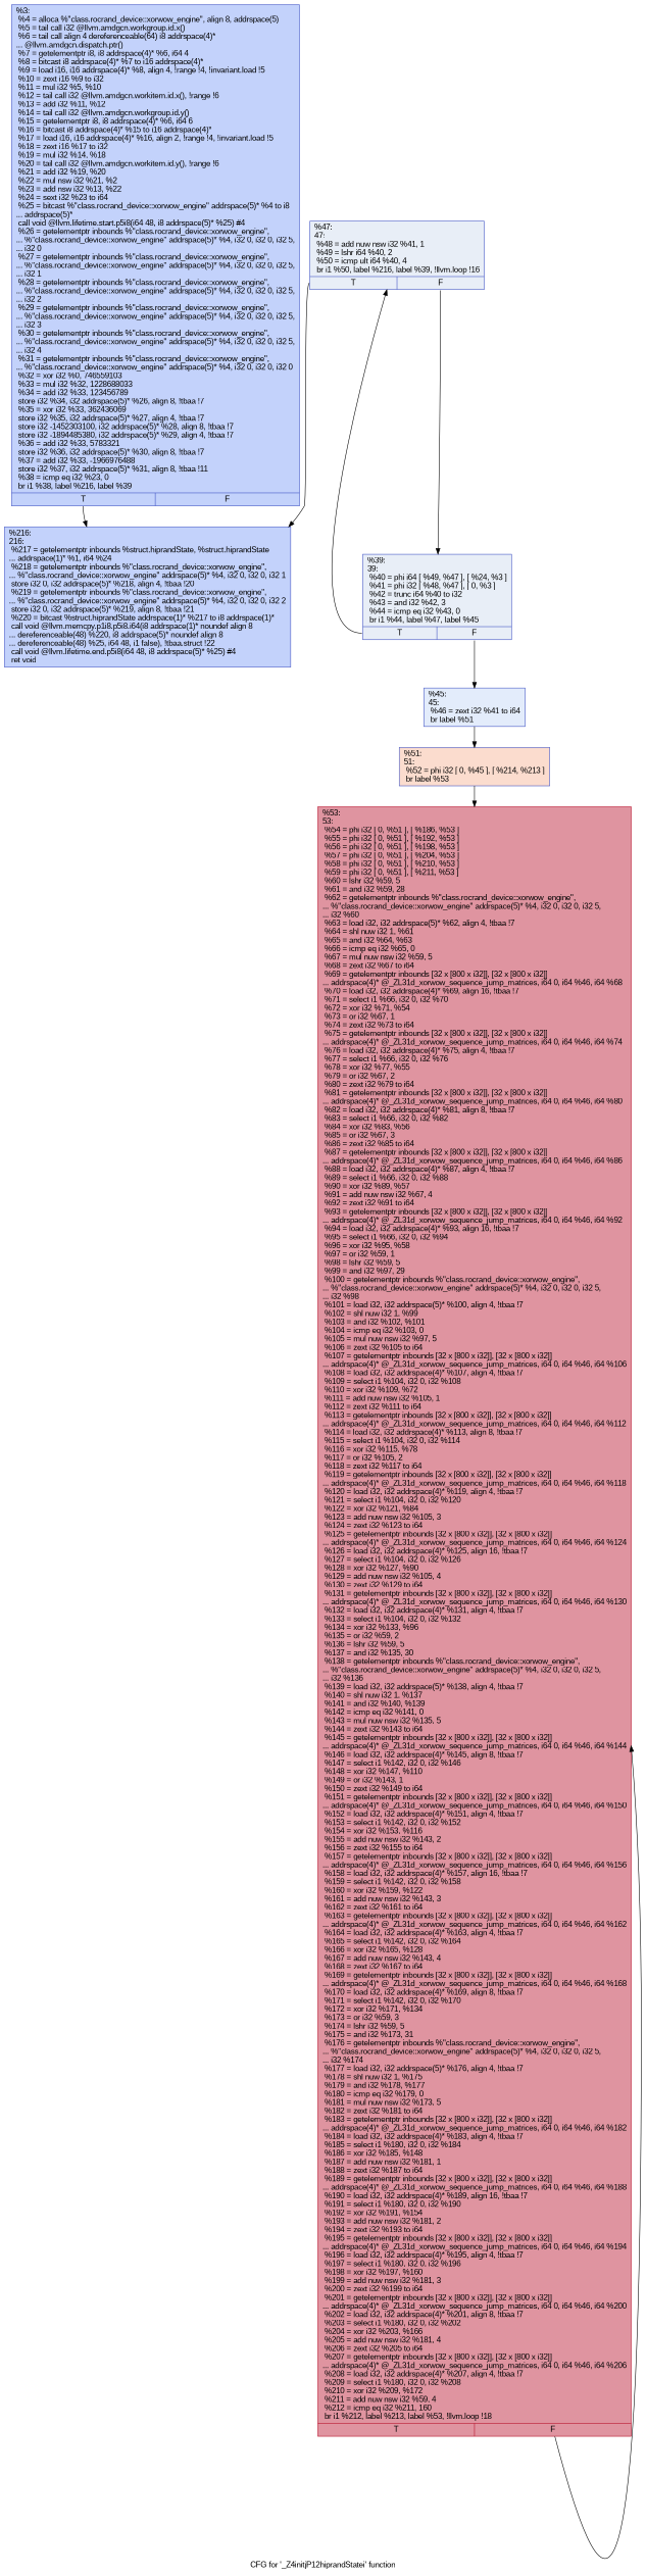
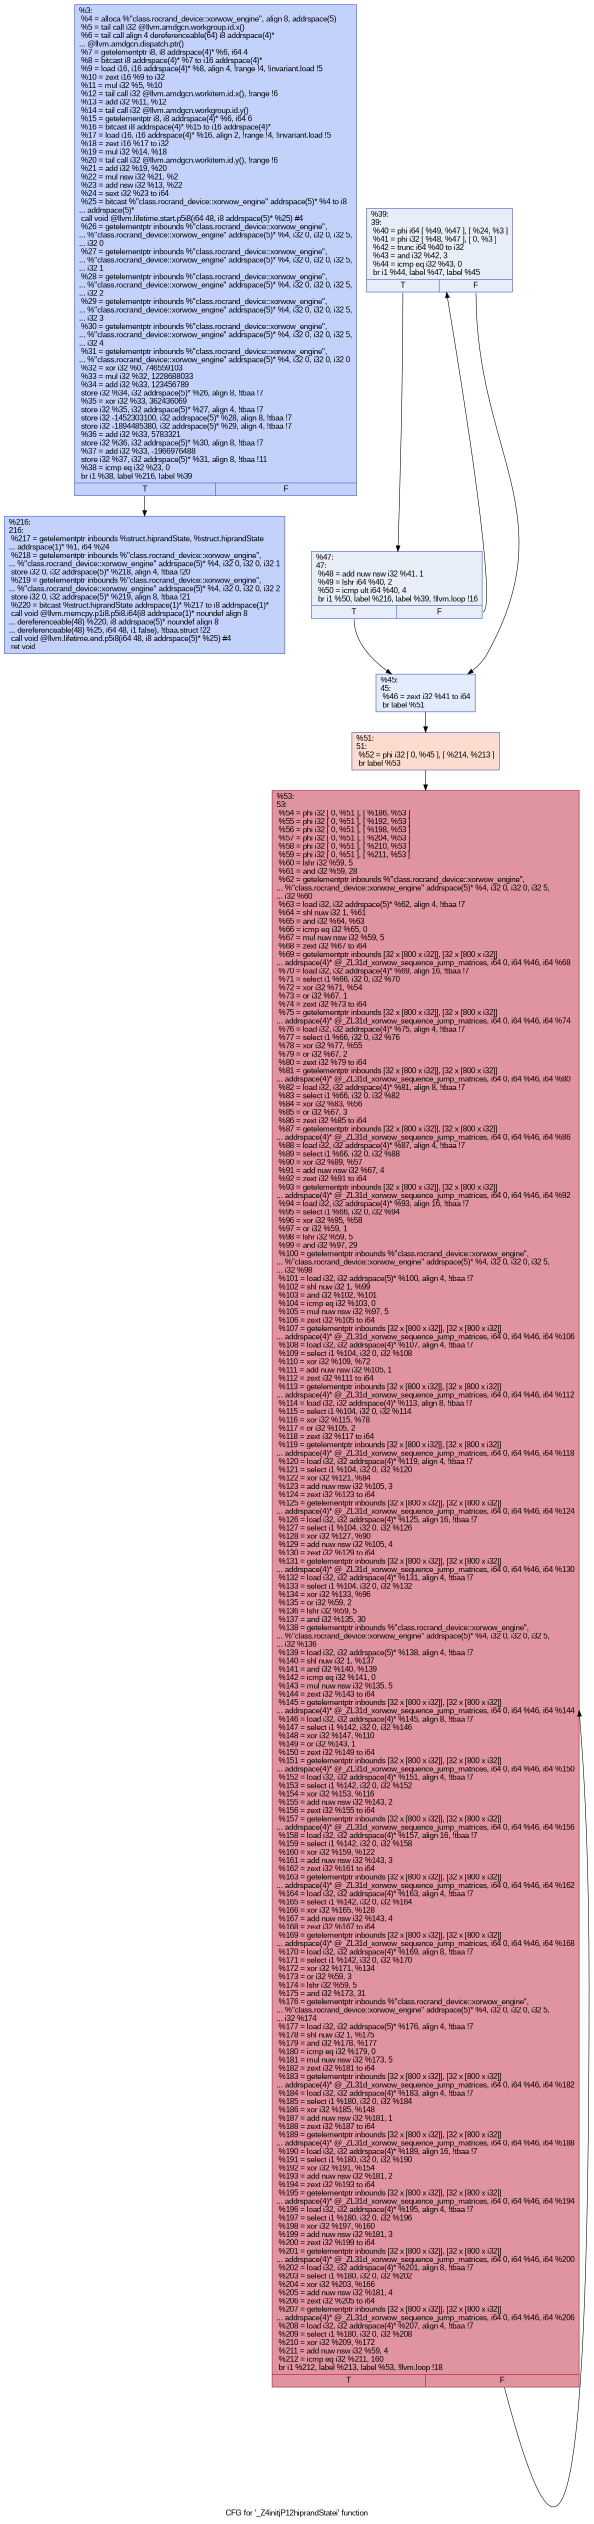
  digraph {
    fontname="Liberation Sans"
    label="CFG for '_Z4initjP12hiprandStatei' function"
    node [color="#3d50c3ff" fillcolor="#779af770" fontname="Liberation Sans" shape=record style=filled]
    edge [fontname="Liberation Sans" tailport=s0]
    n1 [label="{%3:\l  %4 = alloca %\"class.rocrand_device::xorwow_engine\", align 8, addrspace(5)\l  %5 = tail call i32 @llvm.amdgcn.workgroup.id.x()\l  %6 = tail call align 4 dereferenceable(64) i8 addrspace(4)*\l... @llvm.amdgcn.dispatch.ptr()\l  %7 = getelementptr i8, i8 addrspace(4)* %6, i64 4\l  %8 = bitcast i8 addrspace(4)* %7 to i16 addrspace(4)*\l  %9 = load i16, i16 addrspace(4)* %8, align 4, !range !4, !invariant.load !5\l  %10 = zext i16 %9 to i32\l  %11 = mul i32 %5, %10\l  %12 = tail call i32 @llvm.amdgcn.workitem.id.x(), !range !6\l  %13 = add i32 %11, %12\l  %14 = tail call i32 @llvm.amdgcn.workgroup.id.y()\l  %15 = getelementptr i8, i8 addrspace(4)* %6, i64 6\l  %16 = bitcast i8 addrspace(4)* %15 to i16 addrspace(4)*\l  %17 = load i16, i16 addrspace(4)* %16, align 2, !range !4, !invariant.load !5\l  %18 = zext i16 %17 to i32\l  %19 = mul i32 %14, %18\l  %20 = tail call i32 @llvm.amdgcn.workitem.id.y(), !range !6\l  %21 = add i32 %19, %20\l  %22 = mul nsw i32 %21, %2\l  %23 = add nsw i32 %13, %22\l  %24 = sext i32 %23 to i64\l  %25 = bitcast %\"class.rocrand_device::xorwow_engine\" addrspace(5)* %4 to i8\l... addrspace(5)*\l  call void @llvm.lifetime.start.p5i8(i64 48, i8 addrspace(5)* %25) #4\l  %26 = getelementptr inbounds %\"class.rocrand_device::xorwow_engine\",\l... %\"class.rocrand_device::xorwow_engine\" addrspace(5)* %4, i32 0, i32 0, i32 5,\l... i32 0\l  %27 = getelementptr inbounds %\"class.rocrand_device::xorwow_engine\",\l... %\"class.rocrand_device::xorwow_engine\" addrspace(5)* %4, i32 0, i32 0, i32 5,\l... i32 1\l  %28 = getelementptr inbounds %\"class.rocrand_device::xorwow_engine\",\l... %\"class.rocrand_device::xorwow_engine\" addrspace(5)* %4, i32 0, i32 0, i32 5,\l... i32 2\l  %29 = getelementptr inbounds %\"class.rocrand_device::xorwow_engine\",\l... %\"class.rocrand_device::xorwow_engine\" addrspace(5)* %4, i32 0, i32 0, i32 5,\l... i32 3\l  %30 = getelementptr inbounds %\"class.rocrand_device::xorwow_engine\",\l... %\"class.rocrand_device::xorwow_engine\" addrspace(5)* %4, i32 0, i32 0, i32 5,\l... i32 4\l  %31 = getelementptr inbounds %\"class.rocrand_device::xorwow_engine\",\l... %\"class.rocrand_device::xorwow_engine\" addrspace(5)* %4, i32 0, i32 0, i32 0\l  %32 = xor i32 %0, 746559103\l  %33 = mul i32 %32, 1228688033\l  %34 = add i32 %33, 123456789\l  store i32 %34, i32 addrspace(5)* %26, align 8, !tbaa !7\l  %35 = xor i32 %33, 362436069\l  store i32 %35, i32 addrspace(5)* %27, align 4, !tbaa !7\l  store i32 -1452303100, i32 addrspace(5)* %28, align 8, !tbaa !7\l  store i32 -1894485380, i32 addrspace(5)* %29, align 4, !tbaa !7\l  %36 = add i32 %33, 5783321\l  store i32 %36, i32 addrspace(5)* %30, align 8, !tbaa !7\l  %37 = add i32 %33, -1966976488\l  store i32 %37, i32 addrspace(5)* %31, align 8, !tbaa !11\l  %38 = icmp eq i32 %23, 0\l  br i1 %38, label %216, label %39\l|{<s0>T|<s1>F}}"]
    n2 [label="{%216:\l216:                                              \l  %217 = getelementptr inbounds %struct.hiprandState, %struct.hiprandState\l... addrspace(1)* %1, i64 %24\l  %218 = getelementptr inbounds %\"class.rocrand_device::xorwow_engine\",\l... %\"class.rocrand_device::xorwow_engine\" addrspace(5)* %4, i32 0, i32 0, i32 1\l  store i32 0, i32 addrspace(5)* %218, align 4, !tbaa !20\l  %219 = getelementptr inbounds %\"class.rocrand_device::xorwow_engine\",\l... %\"class.rocrand_device::xorwow_engine\" addrspace(5)* %4, i32 0, i32 0, i32 2\l  store i32 0, i32 addrspace(5)* %219, align 8, !tbaa !21\l  %220 = bitcast %struct.hiprandState addrspace(1)* %217 to i8 addrspace(1)*\l  call void @llvm.memcpy.p1i8.p5i8.i64(i8 addrspace(1)* noundef align 8\l... dereferenceable(48) %220, i8 addrspace(5)* noundef align 8\l... dereferenceable(48) %25, i64 48, i1 false), !tbaa.struct !22\l  call void @llvm.lifetime.end.p5i8(i64 48, i8 addrspace(5)* %25) #4\l  ret void\l}"]
    n3 [fillcolor="#cbd8ee70" label="{%39:\l39:                                               \l  %40 = phi i64 [ %49, %47 ], [ %24, %3 ]\l  %41 = phi i32 [ %48, %47 ], [ 0, %3 ]\l  %42 = trunc i64 %40 to i32\l  %43 = and i32 %42, 3\l  %44 = icmp eq i32 %43, 0\l  br i1 %44, label %47, label %45\l|{<s0>T|<s1>F}}"]
    n4 [fillcolor="#cbd8ee70" label="{%47:\l47:                                               \l  %48 = add nuw nsw i32 %41, 1\l  %49 = lshr i64 %40, 2\l  %50 = icmp ult i64 %40, 4\l  br i1 %50, label %216, label %39, !llvm.loop !16\l|{<s0>T|<s1>F}}"]
    n5 [fillcolor="#bfd3f670" label="{%45:\l45:                                               \l  %46 = zext i32 %41 to i64\l  br label %51\l}"]
    n6 [fillcolor="#f7af9170" label="{%51:\l51:                                               \l  %52 = phi i32 [ 0, %45 ], [ %214, %213 ]\l  br label %53\l}"]
    n7 [color="#b70d28ff" fillcolor="#b70d2870" label="{%53:\l53:                                               \l  %54 = phi i32 [ 0, %51 ], [ %186, %53 ]\l  %55 = phi i32 [ 0, %51 ], [ %192, %53 ]\l  %56 = phi i32 [ 0, %51 ], [ %198, %53 ]\l  %57 = phi i32 [ 0, %51 ], [ %204, %53 ]\l  %58 = phi i32 [ 0, %51 ], [ %210, %53 ]\l  %59 = phi i32 [ 0, %51 ], [ %211, %53 ]\l  %60 = lshr i32 %59, 5\l  %61 = and i32 %59, 28\l  %62 = getelementptr inbounds %\"class.rocrand_device::xorwow_engine\",\l... %\"class.rocrand_device::xorwow_engine\" addrspace(5)* %4, i32 0, i32 0, i32 5,\l... i32 %60\l  %63 = load i32, i32 addrspace(5)* %62, align 4, !tbaa !7\l  %64 = shl nuw i32 1, %61\l  %65 = and i32 %64, %63\l  %66 = icmp eq i32 %65, 0\l  %67 = mul nuw nsw i32 %59, 5\l  %68 = zext i32 %67 to i64\l  %69 = getelementptr inbounds [32 x [800 x i32]], [32 x [800 x i32]]\l... addrspace(4)* @_ZL31d_xorwow_sequence_jump_matrices, i64 0, i64 %46, i64 %68\l  %70 = load i32, i32 addrspace(4)* %69, align 16, !tbaa !7\l  %71 = select i1 %66, i32 0, i32 %70\l  %72 = xor i32 %71, %54\l  %73 = or i32 %67, 1\l  %74 = zext i32 %73 to i64\l  %75 = getelementptr inbounds [32 x [800 x i32]], [32 x [800 x i32]]\l... addrspace(4)* @_ZL31d_xorwow_sequence_jump_matrices, i64 0, i64 %46, i64 %74\l  %76 = load i32, i32 addrspace(4)* %75, align 4, !tbaa !7\l  %77 = select i1 %66, i32 0, i32 %76\l  %78 = xor i32 %77, %55\l  %79 = or i32 %67, 2\l  %80 = zext i32 %79 to i64\l  %81 = getelementptr inbounds [32 x [800 x i32]], [32 x [800 x i32]]\l... addrspace(4)* @_ZL31d_xorwow_sequence_jump_matrices, i64 0, i64 %46, i64 %80\l  %82 = load i32, i32 addrspace(4)* %81, align 8, !tbaa !7\l  %83 = select i1 %66, i32 0, i32 %82\l  %84 = xor i32 %83, %56\l  %85 = or i32 %67, 3\l  %86 = zext i32 %85 to i64\l  %87 = getelementptr inbounds [32 x [800 x i32]], [32 x [800 x i32]]\l... addrspace(4)* @_ZL31d_xorwow_sequence_jump_matrices, i64 0, i64 %46, i64 %86\l  %88 = load i32, i32 addrspace(4)* %87, align 4, !tbaa !7\l  %89 = select i1 %66, i32 0, i32 %88\l  %90 = xor i32 %89, %57\l  %91 = add nuw nsw i32 %67, 4\l  %92 = zext i32 %91 to i64\l  %93 = getelementptr inbounds [32 x [800 x i32]], [32 x [800 x i32]]\l... addrspace(4)* @_ZL31d_xorwow_sequence_jump_matrices, i64 0, i64 %46, i64 %92\l  %94 = load i32, i32 addrspace(4)* %93, align 16, !tbaa !7\l  %95 = select i1 %66, i32 0, i32 %94\l  %96 = xor i32 %95, %58\l  %97 = or i32 %59, 1\l  %98 = lshr i32 %59, 5\l  %99 = and i32 %97, 29\l  %100 = getelementptr inbounds %\"class.rocrand_device::xorwow_engine\",\l... %\"class.rocrand_device::xorwow_engine\" addrspace(5)* %4, i32 0, i32 0, i32 5,\l... i32 %98\l  %101 = load i32, i32 addrspace(5)* %100, align 4, !tbaa !7\l  %102 = shl nuw i32 1, %99\l  %103 = and i32 %102, %101\l  %104 = icmp eq i32 %103, 0\l  %105 = mul nuw nsw i32 %97, 5\l  %106 = zext i32 %105 to i64\l  %107 = getelementptr inbounds [32 x [800 x i32]], [32 x [800 x i32]]\l... addrspace(4)* @_ZL31d_xorwow_sequence_jump_matrices, i64 0, i64 %46, i64 %106\l  %108 = load i32, i32 addrspace(4)* %107, align 4, !tbaa !7\l  %109 = select i1 %104, i32 0, i32 %108\l  %110 = xor i32 %109, %72\l  %111 = add nuw nsw i32 %105, 1\l  %112 = zext i32 %111 to i64\l  %113 = getelementptr inbounds [32 x [800 x i32]], [32 x [800 x i32]]\l... addrspace(4)* @_ZL31d_xorwow_sequence_jump_matrices, i64 0, i64 %46, i64 %112\l  %114 = load i32, i32 addrspace(4)* %113, align 8, !tbaa !7\l  %115 = select i1 %104, i32 0, i32 %114\l  %116 = xor i32 %115, %78\l  %117 = or i32 %105, 2\l  %118 = zext i32 %117 to i64\l  %119 = getelementptr inbounds [32 x [800 x i32]], [32 x [800 x i32]]\l... addrspace(4)* @_ZL31d_xorwow_sequence_jump_matrices, i64 0, i64 %46, i64 %118\l  %120 = load i32, i32 addrspace(4)* %119, align 4, !tbaa !7\l  %121 = select i1 %104, i32 0, i32 %120\l  %122 = xor i32 %121, %84\l  %123 = add nuw nsw i32 %105, 3\l  %124 = zext i32 %123 to i64\l  %125 = getelementptr inbounds [32 x [800 x i32]], [32 x [800 x i32]]\l... addrspace(4)* @_ZL31d_xorwow_sequence_jump_matrices, i64 0, i64 %46, i64 %124\l  %126 = load i32, i32 addrspace(4)* %125, align 16, !tbaa !7\l  %127 = select i1 %104, i32 0, i32 %126\l  %128 = xor i32 %127, %90\l  %129 = add nuw nsw i32 %105, 4\l  %130 = zext i32 %129 to i64\l  %131 = getelementptr inbounds [32 x [800 x i32]], [32 x [800 x i32]]\l... addrspace(4)* @_ZL31d_xorwow_sequence_jump_matrices, i64 0, i64 %46, i64 %130\l  %132 = load i32, i32 addrspace(4)* %131, align 4, !tbaa !7\l  %133 = select i1 %104, i32 0, i32 %132\l  %134 = xor i32 %133, %96\l  %135 = or i32 %59, 2\l  %136 = lshr i32 %59, 5\l  %137 = and i32 %135, 30\l  %138 = getelementptr inbounds %\"class.rocrand_device::xorwow_engine\",\l... %\"class.rocrand_device::xorwow_engine\" addrspace(5)* %4, i32 0, i32 0, i32 5,\l... i32 %136\l  %139 = load i32, i32 addrspace(5)* %138, align 4, !tbaa !7\l  %140 = shl nuw i32 1, %137\l  %141 = and i32 %140, %139\l  %142 = icmp eq i32 %141, 0\l  %143 = mul nuw nsw i32 %135, 5\l  %144 = zext i32 %143 to i64\l  %145 = getelementptr inbounds [32 x [800 x i32]], [32 x [800 x i32]]\l... addrspace(4)* @_ZL31d_xorwow_sequence_jump_matrices, i64 0, i64 %46, i64 %144\l  %146 = load i32, i32 addrspace(4)* %145, align 8, !tbaa !7\l  %147 = select i1 %142, i32 0, i32 %146\l  %148 = xor i32 %147, %110\l  %149 = or i32 %143, 1\l  %150 = zext i32 %149 to i64\l  %151 = getelementptr inbounds [32 x [800 x i32]], [32 x [800 x i32]]\l... addrspace(4)* @_ZL31d_xorwow_sequence_jump_matrices, i64 0, i64 %46, i64 %150\l  %152 = load i32, i32 addrspace(4)* %151, align 4, !tbaa !7\l  %153 = select i1 %142, i32 0, i32 %152\l  %154 = xor i32 %153, %116\l  %155 = add nuw nsw i32 %143, 2\l  %156 = zext i32 %155 to i64\l  %157 = getelementptr inbounds [32 x [800 x i32]], [32 x [800 x i32]]\l... addrspace(4)* @_ZL31d_xorwow_sequence_jump_matrices, i64 0, i64 %46, i64 %156\l  %158 = load i32, i32 addrspace(4)* %157, align 16, !tbaa !7\l  %159 = select i1 %142, i32 0, i32 %158\l  %160 = xor i32 %159, %122\l  %161 = add nuw nsw i32 %143, 3\l  %162 = zext i32 %161 to i64\l  %163 = getelementptr inbounds [32 x [800 x i32]], [32 x [800 x i32]]\l... addrspace(4)* @_ZL31d_xorwow_sequence_jump_matrices, i64 0, i64 %46, i64 %162\l  %164 = load i32, i32 addrspace(4)* %163, align 4, !tbaa !7\l  %165 = select i1 %142, i32 0, i32 %164\l  %166 = xor i32 %165, %128\l  %167 = add nuw nsw i32 %143, 4\l  %168 = zext i32 %167 to i64\l  %169 = getelementptr inbounds [32 x [800 x i32]], [32 x [800 x i32]]\l... addrspace(4)* @_ZL31d_xorwow_sequence_jump_matrices, i64 0, i64 %46, i64 %168\l  %170 = load i32, i32 addrspace(4)* %169, align 8, !tbaa !7\l  %171 = select i1 %142, i32 0, i32 %170\l  %172 = xor i32 %171, %134\l  %173 = or i32 %59, 3\l  %174 = lshr i32 %59, 5\l  %175 = and i32 %173, 31\l  %176 = getelementptr inbounds %\"class.rocrand_device::xorwow_engine\",\l... %\"class.rocrand_device::xorwow_engine\" addrspace(5)* %4, i32 0, i32 0, i32 5,\l... i32 %174\l  %177 = load i32, i32 addrspace(5)* %176, align 4, !tbaa !7\l  %178 = shl nuw i32 1, %175\l  %179 = and i32 %178, %177\l  %180 = icmp eq i32 %179, 0\l  %181 = mul nuw nsw i32 %173, 5\l  %182 = zext i32 %181 to i64\l  %183 = getelementptr inbounds [32 x [800 x i32]], [32 x [800 x i32]]\l... addrspace(4)* @_ZL31d_xorwow_sequence_jump_matrices, i64 0, i64 %46, i64 %182\l  %184 = load i32, i32 addrspace(4)* %183, align 4, !tbaa !7\l  %185 = select i1 %180, i32 0, i32 %184\l  %186 = xor i32 %185, %148\l  %187 = add nuw nsw i32 %181, 1\l  %188 = zext i32 %187 to i64\l  %189 = getelementptr inbounds [32 x [800 x i32]], [32 x [800 x i32]]\l... addrspace(4)* @_ZL31d_xorwow_sequence_jump_matrices, i64 0, i64 %46, i64 %188\l  %190 = load i32, i32 addrspace(4)* %189, align 16, !tbaa !7\l  %191 = select i1 %180, i32 0, i32 %190\l  %192 = xor i32 %191, %154\l  %193 = add nuw nsw i32 %181, 2\l  %194 = zext i32 %193 to i64\l  %195 = getelementptr inbounds [32 x [800 x i32]], [32 x [800 x i32]]\l... addrspace(4)* @_ZL31d_xorwow_sequence_jump_matrices, i64 0, i64 %46, i64 %194\l  %196 = load i32, i32 addrspace(4)* %195, align 4, !tbaa !7\l  %197 = select i1 %180, i32 0, i32 %196\l  %198 = xor i32 %197, %160\l  %199 = add nuw nsw i32 %181, 3\l  %200 = zext i32 %199 to i64\l  %201 = getelementptr inbounds [32 x [800 x i32]], [32 x [800 x i32]]\l... addrspace(4)* @_ZL31d_xorwow_sequence_jump_matrices, i64 0, i64 %46, i64 %200\l  %202 = load i32, i32 addrspace(4)* %201, align 8, !tbaa !7\l  %203 = select i1 %180, i32 0, i32 %202\l  %204 = xor i32 %203, %166\l  %205 = add nuw nsw i32 %181, 4\l  %206 = zext i32 %205 to i64\l  %207 = getelementptr inbounds [32 x [800 x i32]], [32 x [800 x i32]]\l... addrspace(4)* @_ZL31d_xorwow_sequence_jump_matrices, i64 0, i64 %46, i64 %206\l  %208 = load i32, i32 addrspace(4)* %207, align 4, !tbaa !7\l  %209 = select i1 %180, i32 0, i32 %208\l  %210 = xor i32 %209, %172\l  %211 = add nuw nsw i32 %59, 4\l  %212 = icmp eq i32 %211, 160\l  br i1 %212, label %213, label %53, !llvm.loop !18\l|{<s0>T|<s1>F}}"]
    n1 -> n2
    n3 -> n4
    n3 -> n5 [tailport=s1]
-   n4 -> n2
+   n4 -> n5
    n4 -> n3 [tailport=s1]
    n5 -> n6
    n6 -> n7
    n7 -> n7 [tailport=s1]
  }
